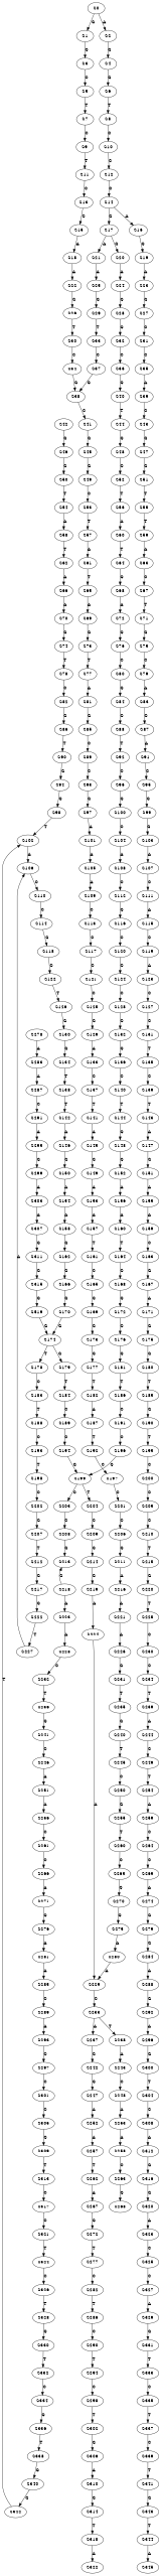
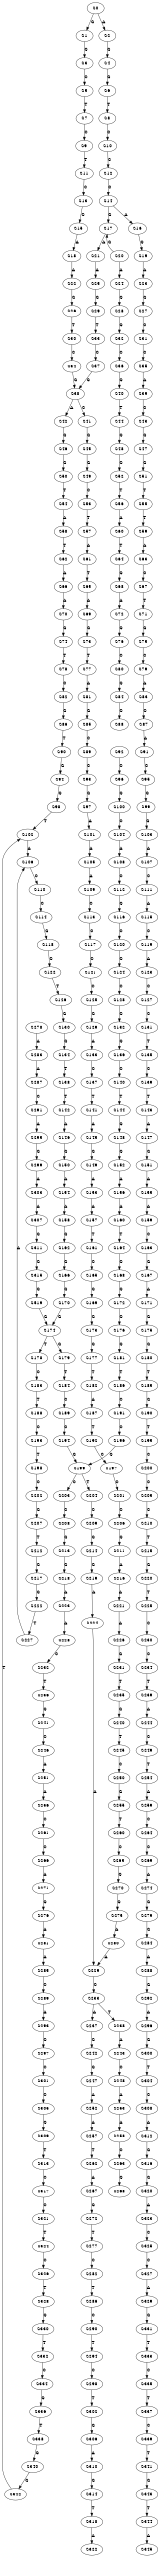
  strict digraph {
    S0
    S1
    S2
    S3
    S4
    S5
    S6
    S7
    S8
    S9
    S10
    S11
    S12
    S13
    S14
    S15
    S16
    S17
    S18
    S19
    S20
    S21
    S22
    S23
    S24
    S25
    S26
    S27
    S28
    S29
    S30
    S31
    S32
    S33
    S34
    S35
    S36
    S37
    S38
    S39
    S40
    S41
    S42
    S43
    S44
    S45
    S46
    S47
    S48
    S49
    S50
    S51
    S52
    S53
    S54
    S55
    S56
    S57
    S58
    S59
    S60
    S61
    S62
    S63
    S64
    S65
    S66
    S67
    S68
    S69
    S70
    S71
    S72
    S73
    S74
    S75
    S76
    S77
    S78
    S79
    S80
    S81
    S82
    S83
    S84
    S85
    S86
    S87
    S88
    S89
    S90
    S91
    S92
    S93
    S94
    S95
    S96
    S97
    S98
    S99
    S100
    S101
    S102
    S103
    S104
    S105
    S106
    S107
    S108
    S109
    S110
    S111
    S112
    S113
    S114
    S115
    S116
    S117
    S118
    S119
    S120
    S121
    S122
    S123
    S124
    S125
    S126
    S127
    S128
    S129
    S130
    S131
    S132
    S133
    S134
    S135
    S136
    S137
    S138
    S139
    S140
    S141
    S142
    S143
    S144
    S145
    S146
    S147
    S148
    S149
    S150
    S151
    S152
    S153
    S154
    S155
    S156
    S157
    S158
    S159
    S160
    S161
    S162
    S163
    S164
    S165
    S166
    S167
    S168
    S169
    S170
    S171
    S172
    S173
    S174
    S175
    S176
    S177
    S178
    S179
    S180
    S181
    S182
    S183
    S184
    S185
    S186
    S187
    S188
    S189
    S190
    S191
    S192
    S193
    S194
    S195
    S196
    S197
    S198
    S199
    S200
    S201
    S202
    S203
    S204
    S205
    S206
    S207
    S208
    S209
    S210
    S211
    S212
    S213
    S214
    S215
    S216
    S217
    S218
    S219
    S220
    S221
    S222
    S223
    S224
    S225
    S226
    S227
    S228
    S229
    S230
    S231
    S232
    S233
    S234
    S235
    S236
    S237
    S238
    S239
    S240
    S241
    S242
    S243
    S244
    S245
    S246
    S247
    S248
    S249
    S250
    S251
    S252
    S253
    S254
    S255
    S256
    S257
    S258
    S259
    S260
    S261
    S262
    S263
    S264
    S265
    S266
    S267
    S268
    S269
    S270
    S271
    S272
    S274
    S275
    S276
    S277
    S279
    S280
    S281
    S282
    S278
    S283
    S284
    S285
    S286
    S287
    S288
    S289
    S290
    S291
    S292
    S293
    S294
    S295
    S296
    S297
    S298
    S299
    S300
    S301
    S302
    S303
    S304
    S305
    S306
    S307
    S308
    S309
    S310
    S311
    S312
    S313
    S314
    S315
    S316
    S317
    S318
    n319 [label=S519]
    S320
    S321
    S322
    S323
    S324
    S325
    S326
    S327
    S328
    S329
    S330
    S331
    S332
    S333
    S334
    S335
    S336
    S337
    S338
    S339
    S340
    S341
    S342
    S343
    S344
    S345
    S0 -> S1 [label=G]
    S0 -> S2 [label=A]
    S1 -> S3 [label=G]
    S2 -> S4 [label=G]
    S3 -> S5 [label=C]
    S4 -> S6 [label=G]
    S5 -> S7 [label=T]
    S6 -> S8 [label=T]
    S7 -> S9 [label=C]
    S8 -> S10 [label=C]
    S9 -> S11 [label=T]
    S10 -> S12 [label=C]
    S11 -> S13 [label=C]
    S12 -> S14 [label=C]
    S13 -> S15 [label=G]
    S14 -> S16 [label=A]
    S14 -> S17 [label=G]
    S15 -> S18 [label=A]
    S16 -> S19 [label=G]
-   S17 -> S20 [label=G]
+   S20 -> S17 [label=G]
    S17 -> S21 [label=A]
    S18 -> S22 [label=A]
    S19 -> S23 [label=A]
    S20 -> S24 [label=A]
    S21 -> S25 [label=A]
    S22 -> S26 [label=G]
    S23 -> S27 [label=G]
    S24 -> S28 [label=G]
    S25 -> S29 [label=G]
    S26 -> S30 [label=T]
    S27 -> S31 [label=C]
    S28 -> S32 [label=G]
    S29 -> S33 [label=T]
    S30 -> S34 [label=C]
    S31 -> S35 [label=C]
    S32 -> S36 [label=C]
    S33 -> S37 [label=C]
    S34 -> S38 [label=G]
    S35 -> S39 [label=A]
    S36 -> S40 [label=G]
    S37 -> S38 [label=G]
    S38 -> S41 [label=C]
+   S38 -> S42 [label=A]
    S39 -> S43 [label=C]
    S40 -> S44 [label=T]
    S41 -> S45 [label=G]
    S42 -> S46 [label=G]
    S43 -> S47 [label=G]
    S44 -> S48 [label=G]
    S45 -> S49 [label=G]
    S46 -> S50 [label=G]
    S47 -> S51 [label=G]
    S48 -> S52 [label=G]
    S49 -> S53 [label=C]
    S50 -> S54 [label=T]
    S51 -> S55 [label=T]
    S52 -> S56 [label=T]
    S53 -> S57 [label=T]
    S54 -> S58 [label=A]
    S55 -> S59 [label=T]
    S56 -> S60 [label=A]
    S57 -> S61 [label=A]
    S58 -> S62 [label=T]
    S59 -> S63 [label=A]
    S60 -> S64 [label=T]
    S61 -> S65 [label=T]
    S62 -> S66 [label=A]
    S63 -> S67 [label=C]
    S64 -> S68 [label=G]
    S65 -> S69 [label=A]
    S66 -> S70 [label=A]
    S67 -> S71 [label=T]
    S68 -> S72 [label=A]
    S69 -> S73 [label=G]
    S70 -> S74 [label=G]
    S71 -> S75 [label=G]
    S72 -> S76 [label=G]
    S73 -> S77 [label=T]
    S74 -> S78 [label=T]
    S75 -> S79 [label=C]
    S76 -> S80 [label=C]
    S77 -> S81 [label=A]
    S78 -> S82 [label=C]
    S79 -> S83 [label=A]
    S80 -> S84 [label=G]
    S81 -> S85 [label=G]
    S82 -> S86 [label=G]
    S83 -> S87 [label=G]
    S84 -> S88 [label=G]
    S85 -> S89 [label=C]
    S86 -> S90 [label=T]
    S87 -> S91 [label=A]
-   S88 -> S92 [label=T]
    S89 -> S93 [label=C]
    S90 -> S94 [label=G]
    S91 -> S95 [label=C]
    S92 -> S96 [label=C]
    S93 -> S97 [label=G]
    S94 -> S98 [label=G]
    S95 -> S99 [label=G]
    S96 -> S100 [label=G]
    S97 -> S101 [label=A]
    S98 -> S102 [label=T]
    S99 -> S103 [label=G]
    S100 -> S104 [label=C]
    S101 -> S105 [label=A]
    S102 -> S106 [label=A]
    S103 -> S107 [label=A]
    S104 -> S108 [label=A]
    S105 -> S109 [label=A]
    S106 -> S110 [label=C]
    S107 -> S111 [label=C]
    S108 -> S112 [label=C]
    S109 -> S113 [label=C]
    S110 -> S114 [label=C]
    S111 -> S115 [label=A]
    S112 -> S116 [label=G]
    S113 -> S117 [label=C]
    S114 -> S118 [label=G]
    S115 -> S119 [label=C]
    S116 -> S120 [label=C]
    S117 -> S121 [label=C]
    S118 -> S122 [label=G]
    S119 -> S123 [label=A]
    S120 -> S124 [label=G]
    S121 -> S125 [label=C]
    S122 -> S126 [label=T]
    S123 -> S127 [label=C]
    S124 -> S128 [label=C]
    S125 -> S129 [label=G]
    S126 -> S130 [label=G]
    S127 -> S131 [label=C]
    S128 -> S132 [label=G]
    S129 -> S133 [label=A]
    S130 -> S134 [label=G]
    S131 -> S135 [label=T]
    S132 -> S136 [label=G]
    S133 -> S137 [label=C]
    S134 -> S138 [label=T]
    S135 -> S139 [label=C]
    S136 -> S140 [label=C]
    S137 -> S141 [label=T]
    S138 -> S142 [label=T]
    S139 -> S143 [label=T]
    S140 -> S144 [label=T]
    S141 -> S145 [label=A]
    S142 -> S146 [label=A]
    S143 -> S147 [label=A]
    S144 -> S148 [label=G]
    S145 -> S149 [label=G]
    S146 -> S150 [label=G]
    S147 -> S151 [label=G]
    S148 -> S152 [label=G]
    S149 -> S153 [label=A]
    S150 -> S154 [label=A]
    S151 -> S155 [label=A]
    S152 -> S156 [label=A]
    S153 -> S157 [label=A]
    S154 -> S158 [label=A]
    S155 -> S159 [label=A]
    S156 -> S160 [label=A]
    S157 -> S161 [label=T]
    S158 -> S162 [label=G]
    S159 -> S163 [label=C]
    S160 -> S164 [label=T]
    S161 -> S165 [label=C]
    S162 -> S166 [label=G]
    S163 -> S167 [label=G]
    S164 -> S168 [label=G]
    S165 -> S169 [label=G]
    S166 -> S170 [label=G]
    S167 -> S171 [label=A]
    S168 -> S172 [label=G]
    S169 -> S173 [label=G]
    S170 -> S174 [label=G]
    S171 -> S175 [label=G]
    S172 -> S176 [label=G]
    S173 -> S177 [label=G]
    S174 -> S178 [label=T]
    S174 -> S179 [label=G]
    S175 -> S180 [label=G]
    S176 -> S181 [label=G]
    S177 -> S182 [label=T]
    S178 -> S183 [label=C]
    S179 -> S184 [label=T]
    S180 -> S185 [label=T]
    S181 -> S186 [label=T]
    S182 -> S187 [label=A]
    S183 -> S188 [label=T]
    S184 -> S189 [label=C]
    S185 -> S190 [label=G]
    S186 -> S191 [label=C]
    S187 -> S192 [label=T]
    S188 -> S193 [label=C]
    S189 -> S194 [label=C]
    S190 -> S195 [label=T]
    S191 -> S196 [label=C]
    S192 -> S197 [label=C]
    S193 -> S198 [label=T]
    S194 -> S199 [label=G]
    S195 -> S200 [label=C]
    S196 -> S199 [label=G]
    S197 -> S201 [label=C]
    S198 -> S202 [label=C]
    S199 -> S203 [label=C]
    S199 -> S204 [label=T]
    S200 -> S205 [label=C]
    S201 -> S206 [label=C]
    S202 -> S207 [label=G]
    S203 -> S208 [label=C]
    S204 -> S209 [label=C]
    S205 -> S210 [label=C]
    S206 -> S211 [label=G]
    S207 -> S212 [label=T]
    S208 -> S213 [label=G]
    S209 -> S214 [label=G]
    S210 -> S215 [label=T]
    S211 -> S216 [label=A]
    S212 -> S217 [label=G]
-   S218 -> S213 [label=G]
+   S213 -> S218 [label=G]
    S214 -> S219 [label=G]
    S215 -> S220 [label=G]
    S216 -> S221 [label=A]
    S217 -> S222 [label=G]
    S218 -> S223 [label=A]
    S219 -> S224 [label=A]
    S220 -> S225 [label=T]
    S221 -> S226 [label=A]
    S222 -> S227 [label=T]
    S223 -> S228 [label=A]
    S224 -> S229 [label=A]
    S225 -> S230 [label=C]
    S226 -> S231 [label=G]
    S227 -> S106 [label=A]
    S228 -> S232 [label=C]
    S229 -> S233 [label=C]
    S230 -> S234 [label=C]
    S231 -> S235 [label=T]
    S232 -> S236 [label=T]
    S233 -> S237 [label=A]
    S233 -> S238 [label=T]
    S234 -> S239 [label=T]
    S235 -> S240 [label=G]
    S236 -> S241 [label=G]
    S237 -> S242 [label=G]
    S238 -> S243 [label=A]
    S239 -> S244 [label=A]
    S240 -> S245 [label=T]
    S241 -> S246 [label=C]
    S242 -> S247 [label=G]
    S243 -> S248 [label=C]
    S244 -> S249 [label=C]
    S245 -> S250 [label=C]
    S246 -> S251 [label=A]
    S247 -> S252 [label=A]
    S248 -> S253 [label=A]
    S249 -> S254 [label=T]
    S250 -> S255 [label=G]
    S251 -> S256 [label=A]
    S252 -> S257 [label=A]
    S253 -> S258 [label=A]
    S254 -> S259 [label=A]
    S255 -> S260 [label=T]
    S256 -> S261 [label=C]
    S257 -> S262 [label=T]
    S258 -> S263 [label=C]
    S259 -> S264 [label=C]
    S260 -> S265 [label=C]
    S261 -> S266 [label=C]
    S262 -> S267 [label=A]
    S263 -> S268 [label=G]
    S264 -> S269 [label=C]
    S265 -> S270 [label=G]
    S266 -> S271 [label=A]
    S267 -> S272 [label=G]
    S269 -> S274 [label=A]
    S270 -> S275 [label=G]
    S271 -> S276 [label=G]
    S272 -> S277 [label=T]
    S274 -> S279 [label=G]
    S275 -> S280 [label=A]
    S276 -> S281 [label=A]
    S277 -> S282 [label=C]
    S279 -> S284 [label=G]
    S280 -> S229 [label=A]
    S281 -> S285 [label=A]
    S282 -> S286 [label=T]
    S278 -> S283 [label=A]
    S283 -> S287 [label=A]
    S284 -> S288 [label=A]
    S285 -> S289 [label=C]
    S286 -> S290 [label=C]
    S287 -> S291 [label=C]
    S288 -> S292 [label=G]
    S289 -> S293 [label=A]
    S290 -> S294 [label=T]
    S291 -> S295 [label=A]
    S292 -> S296 [label=A]
    S293 -> S297 [label=G]
    S294 -> S298 [label=C]
    S295 -> S299 [label=G]
    S296 -> S300 [label=G]
    S297 -> S301 [label=C]
    S298 -> S302 [label=T]
    S299 -> S303 [label=A]
    S300 -> S304 [label=T]
    S301 -> S305 [label=C]
    S302 -> S306 [label=G]
    S303 -> S307 [label=A]
    S304 -> S308 [label=C]
    S305 -> S309 [label=G]
    S306 -> S310 [label=A]
    S307 -> S311 [label=G]
    S308 -> S312 [label=A]
    S309 -> S313 [label=T]
    S310 -> S314 [label=G]
    S311 -> S315 [label=G]
    S312 -> S316 [label=G]
    S313 -> S317 [label=C]
    S314 -> S318 [label=T]
    S315 -> n319 [label=G]
    S316 -> S320 [label=G]
    S317 -> S321 [label=C]
    S318 -> S322 [label=A]
    n319 -> S174 [label=G]
    S320 -> S323 [label=A]
    S321 -> S324 [label=T]
    S323 -> S325 [label=C]
    S324 -> S326 [label=C]
    S325 -> S327 [label=C]
    S326 -> S328 [label=T]
    S327 -> S329 [label=A]
    S328 -> S330 [label=G]
    S329 -> S331 [label=G]
    S330 -> S332 [label=T]
    S331 -> S333 [label=T]
    S332 -> S334 [label=C]
    S333 -> S335 [label=C]
    S334 -> S336 [label=G]
    S335 -> S337 [label=T]
    S336 -> S338 [label=T]
    S337 -> S339 [label=C]
    S338 -> S340 [label=G]
    S339 -> S341 [label=T]
    S340 -> S342 [label=G]
    S341 -> S343 [label=G]
    S342 -> S102 [label=T]
    S343 -> S344 [label=T]
    S344 -> S345 [label=A]
  }
